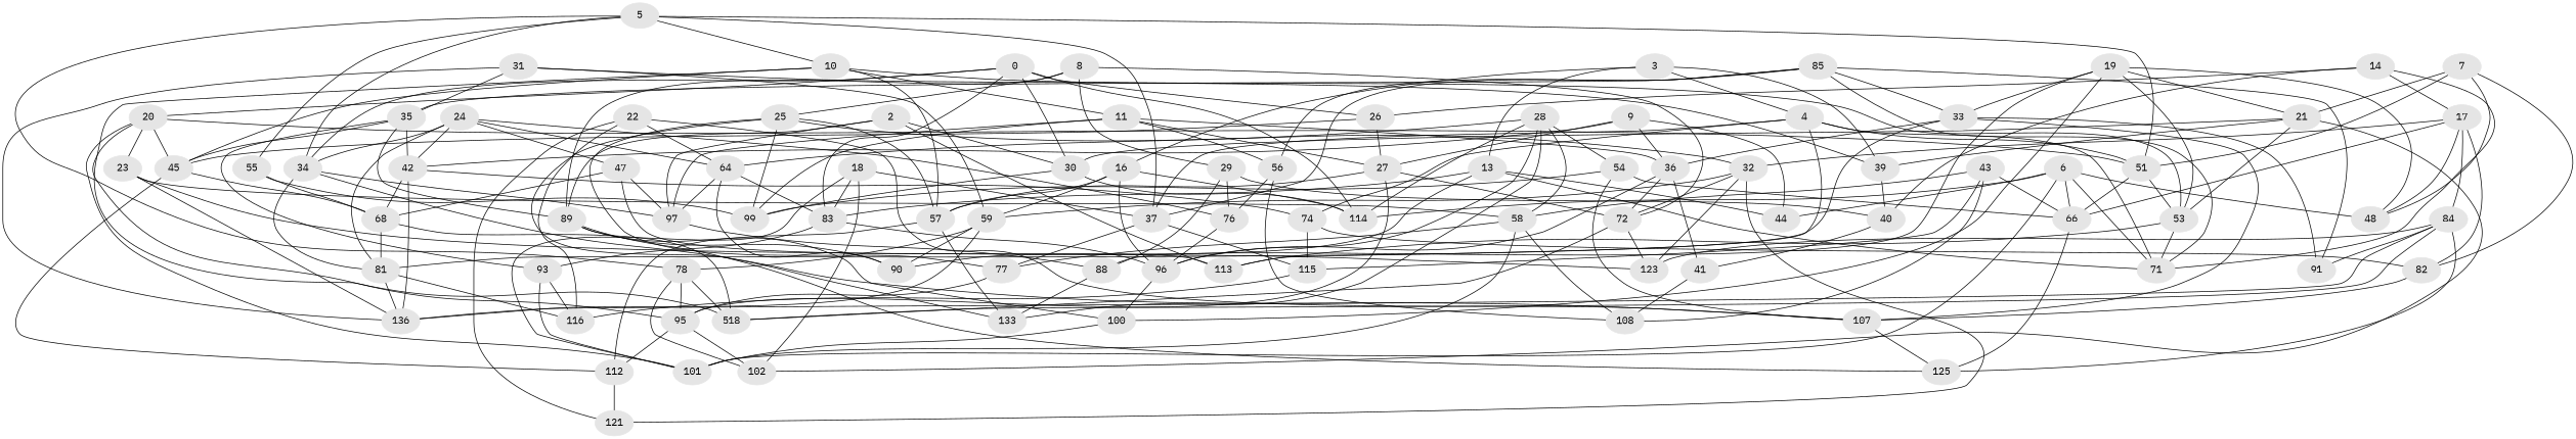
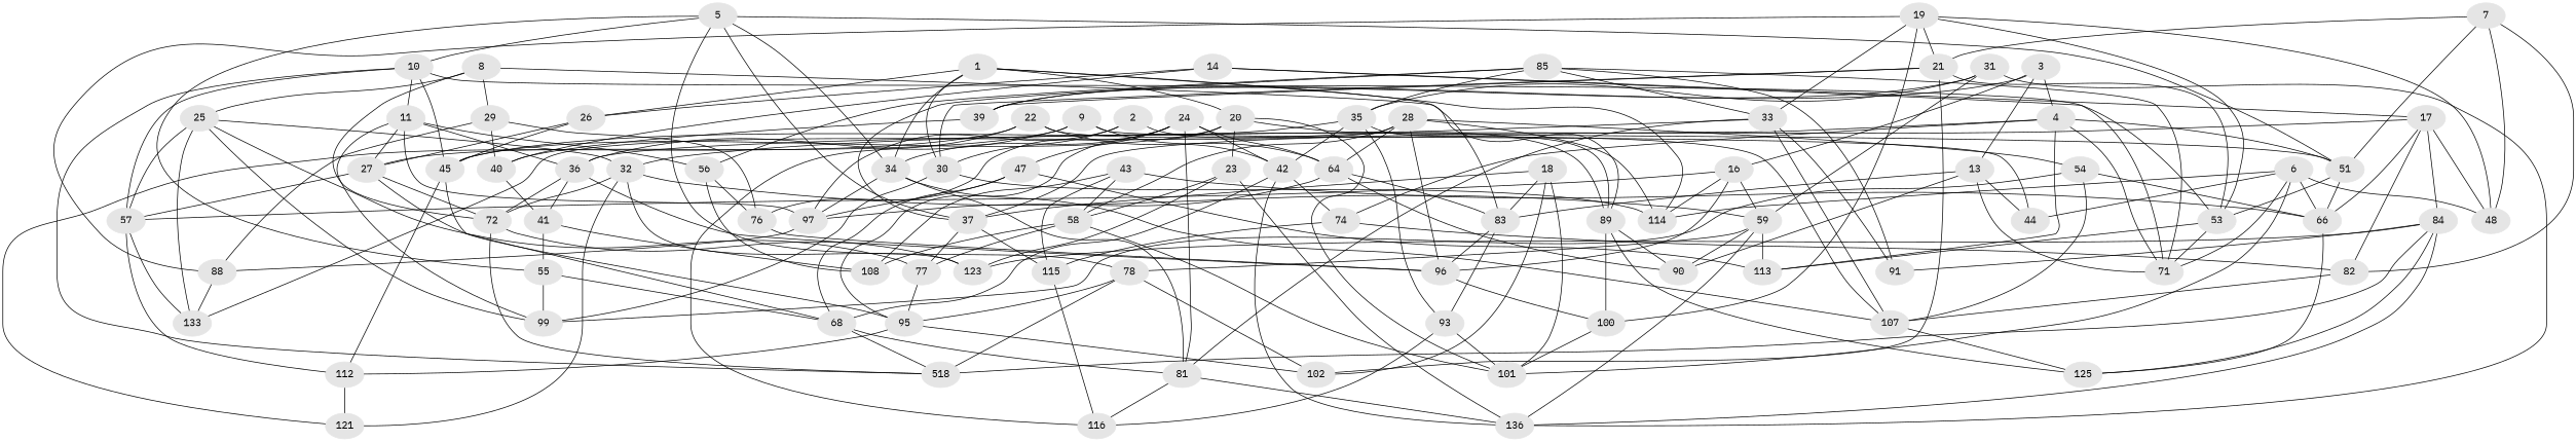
  graph {
    fontname="IBM Plex Mono"
    node [color=gray90 fontname="IBM Plex Mono" style=filled]
    edge [fontname="IBM Plex Mono"]
-   1 [super="+12" label=0]
+   1 [super="+12"]
    20 [super="+63"]
    26
    30 [super="+52"]
    34 [super="+50"]
    83 [super="+103"]
    114 [super="+128"]
    51 [super="+122"]
    101 [super="+117"]
    45 [super="+46"]
    23
    95 [super="+104"]
    27 [super="+94"]
    99 [super="+105"]
    n15 [label=97 super="+109"]
    107 [super="+130"]
    81 [super="+87"]
    96 [super="+110"]
    93
    2
    89 [super="+106"]
    113
    88
    90
    100
    125
    4 [super="+60"]
    37 [super="+119"]
    71 [super="+124"]
    74
    3
    13 [super="+65"]
    16 [super="+69"]
    39
    44
    57 [super="+126"]
    59 [super="+129"]
    40
    77
    115
    66 [super="+98"]
    53 [super="+131"]
    82
    5 [super="+80"]
    10 [super="+38"]
    55
    78 [super="+79"]
    11 [super="+97"]
    n49 [label=518 super="+127"]
    68 [super="+141"]
    102
    6 [super="+49"]
    48
    21 [super="+70"]
    7
    25 [super="+73"]
    32 [super="+62"]
    133
    8
    29
    72 [super="+111"]
    76
    123
    9
    36 [super="+134"]
    42 [super="+139"]
    41
    136 [super="+140"]
    56
    112
    108
    17 [super="+61"]
    84 [super="+138"]
    14
    n75 [label=85 super="+86"]
    33 [super="+135"]
    35 [super="+120"]
    91
    121
    18
    19 [super="+132"]
    58 [super="+92"]
    64 [super="+85"]
    22
    116
    24 [super="+137"]
    47
    28 [super="+75"]
    54
    31
    43
    1 -- 20
    1 -- 26
    1 -- 30
    1 -- 34
    1 -- 83
    1 -- 114
    20 -- 51
    20 -- 101
    20 -- 45
    20 -- 23
    20 -- 95
    26 -- 45
    26 -- 27
    30 -- 114
    30 -- 99 [weight=2]
    34 -- n15
    34 -- 107
    34 -- 81
    83 -- 96
    83 -- 93
    51 -- 66
    51 -- 53
    45 -- 68
    45 -- 112
    23 -- 123
    23 -- 136
    23 -- 58
    95 -- 102
    95 -- 112
    27 -- 95
    27 -- 57
    27 -- 72
    n15 -- 88
    107 -- 125
    81 -- 136
    81 -- 116
    96 -- 100
    93 -- 101
    93 -- 116
    2 -- 30
    2 -- n15
    2 -- 89
-   2 -- 113
+   59 -- 113
    89 -- 90
    89 -- 100
    89 -- 125
    88 -- 133
    100 -- 101
    4 -- 51
    4 -- 113
    4 -- 37
    4 -- 71
    4 -- 74
    37 -- 77
    37 -- 115
    74 -- 115
    74 -- 82
    3 -- 4
    3 -- 13
    3 -- 16
    3 -- 39
    13 -- 83
    13 -- 90
    13 -- 71
    13 -- 44 [weight=2]
    16 -- 114 [weight=2]
    16 -- 96
    16 -- 57
    16 -- 59
    39 -- 40
    57 -- 133
    57 -- 112
    59 -- 90
    59 -- 78
    59 -- 136
    40 -- 41
    77 -- 95
    115 -- 116
    66 -- 125
    53 -- 113
    53 -- 71
    82 -- 107
    5 -- 34
    5 -- 51
    5 -- 37
    5 -- 10
    5 -- 55
    5 -- 78
    10 -- 45
    10 -- 57
    10 -- 53
    10 -- 11
    10 -- n49
    55 -- 99
    55 -- 68
    78 -- 95
    78 -- n49 [weight=2]
    78 -- 102
    11 -- 27
    11 -- 99
    11 -- n15
    11 -- 36
    11 -- 56
    68 -- 81
    68 -- n49
    6 -- 114
    6 -- 101
    6 -- 71
    6 -- 44
    6 -- 66
    6 -- 48
    21 -- 30
    21 -- 39
    21 -- 53
    21 -- 102
    7 -- 51
    7 -- 82
    7 -- 48
    7 -- 21
    25 -- 99
    25 -- 57
    25 -- 77
    25 -- 32
    25 -- 133
    32 -- 59
    32 -- 72
    32 -- 123
    32 -- 121
    8 -- 89
    8 -- 25
    8 -- 29
    8 -- 72
    29 -- 88
    29 -- 40
    29 -- 76
    72 -- n49
    72 -- 123
    76 -- 96
    9 -- 27
    9 -- 44
    9 -- 36
    9 -- 42
    36 -- 96
    36 -- 72
    36 -- 41
    42 -- 74
    42 -- 68
    42 -- 136
+   41 -- 55
    41 -- 108
    56 -- 76
    56 -- 108
    112 -- 121
    17 -- 66
    17 -- 82
    17 -- 48
    17 -- 32
    17 -- 84
    84 -- 125
    84 -- n49
    84 -- 123
    84 -- 136
    84 -- 91
    14 -- 26
    14 -- 71
    14 -- 40
    14 -- 17
    n75 -- 37
    n75 -- 71
    n75 -- 56
    n75 -- 33
    n75 -- 35
    n75 -- 91
    33 -- 107
    33 -- 81
    33 -- 36
    33 -- 91
    35 -- 45
    35 -- 93
    35 -- 89
    35 -- 42
    18 -- 83
    18 -- 101
    18 -- 37
    18 -- 102
    19 -- 88
    19 -- 100
    19 -- 53
    19 -- 48
    19 -- 21
    19 -- 33
    58 -- 101
    58 -- 77
    58 -- 108
    64 -- 83
    64 -- n15
    64 -- 90
    22 -- 107
    22 -- 121
    22 -- 64
    22 -- 116
    24 -- 34
    24 -- 81
    24 -- 76
    24 -- 42
    24 -- 64
    24 -- 47
    47 -- n15
    47 -- 113
    47 -- 68
    28 -- 114
    28 -- 96
    28 -- 133
    28 -- 58
    28 -- 64
    28 -- 54
    54 -- 99
    54 -- 107
    54 -- 66
    31 -- 39
    31 -- 59
    31 -- 136
    31 -- 35
    43 -- 115
    43 -- 66
    43 -- 108
    43 -- 58
  }
